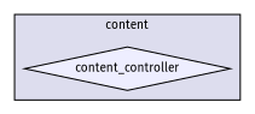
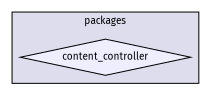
  digraph {
    compound=true
    fontname="Fira Sans"
    n1 [fillcolor="#eeeeff" fontname="Fira Sans" fontsize=10 label=content_controller pencolor=black shape=diamond style=filled]
    subgraph cluster_1 {
      bgcolor="#ddddee"
      fontsize=10
-     label=content
+     label=packages
      pencolor=black
      n1
    }
  }
